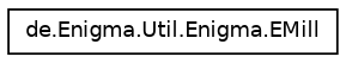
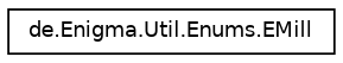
  digraph {
    rankdir=LR
-   n1 [color=black fillcolor=white fontname=Helvetica fontsize=10 height=0.2 label="de.Enigma.Util.Enigma.EMill" shape=record style=filled width=0.4]
+   n1 [color=black fillcolor=white fontname=Helvetica fontsize=10 height=0.2 label="de.Enigma.Util.Enums.EMill" shape=record style=filled width=0.4]
  }
